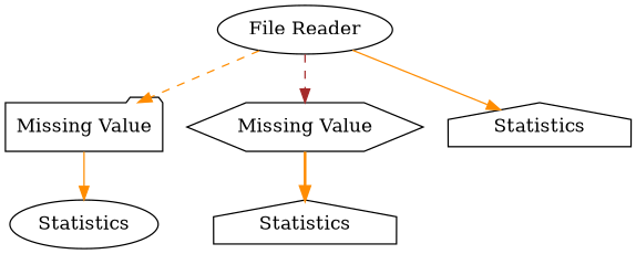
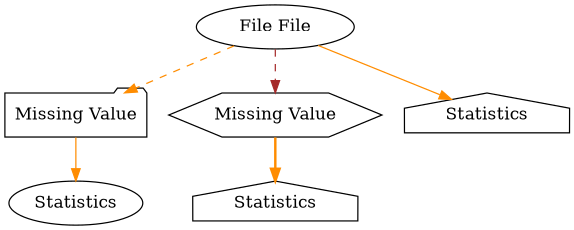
  digraph {
    rankdir=TB
    node [shape=ellipse]
    edge [color=darkorange style=solid]
    n1 [label="Missing Value" shape=folder]
    n2 [label=Statistics]
    n3 [label="Missing Value" shape=hexagon]
    n4 [label=Statistics shape=house]
-   n5 [label="File Reader"]
+   n5 [label="File File"]
    n6 [label=Statistics shape=house]
    n1 -> n2
    n3 -> n4 [style=bold]
    n5 -> n1 [style=dashed]
    n5 -> n3 [color=brown style=dashed]
    n5 -> n6
  }
